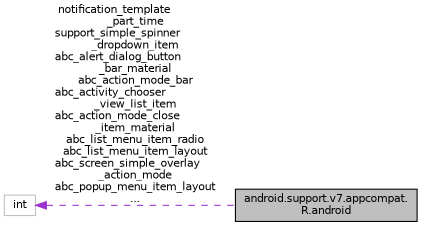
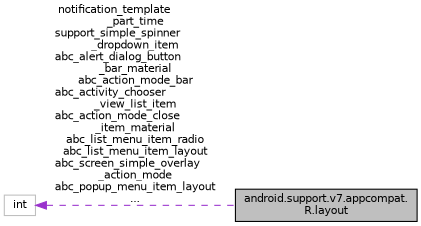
  digraph {
    rankdir=LR
    fontname="DejaVu Sans"
    node [fontname="DejaVu Sans" fontsize=10 shape=record style=filled]
-   n1 [color=black fillcolor=grey75 fontcolor=black height=0.2 label="android.support.v7.appcompat.\lR.android" width=0.4]
+   n1 [color=black fillcolor=grey75 fontcolor=black height=0.2 label="android.support.v7.appcompat.\lR.layout" width=0.4]
    n2 [color=grey75 fillcolor=white height=0.2 label=int width=0.4]
    n2 -> n1 [color=darkorchid3 dir=back fontname="DejaVu Sans" fontsize=10 label=" notification_template\l_part_time\nsupport_simple_spinner\l_dropdown_item\nabc_alert_dialog_button\l_bar_material\nabc_action_mode_bar\nabc_activity_chooser\l_view_list_item\nabc_action_mode_close\l_item_material\nabc_list_menu_item_radio\nabc_list_menu_item_layout\nabc_screen_simple_overlay\l_action_mode\nabc_popup_menu_item_layout\n..." labelfontname=Helvetica labelfontsize=10 style=dashed]
  }
